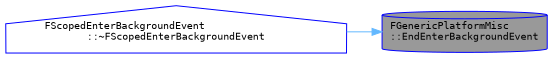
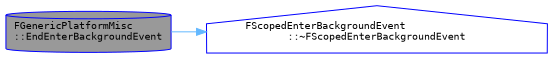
  digraph {
    rankdir=RL
    fontname="DejaVu Sans Mono"
    node [color=blue fontname="DejaVu Sans Mono" fontsize=10 style=filled]
    n1 [fillcolor=grey60 fontcolor=black height=0.2 label="FGenericPlatformMisc\l::EndEnterBackgroundEvent" shape=cylinder width=0.4]
    n2 [fillcolor=white height=0.2 label="FScopedEnterBackgroundEvent\l::~FScopedEnterBackgroundEvent" shape=house width=0.4]
-   n1 -> n2 [color=steelblue1 dir=back fontname="DejaVu Sans Mono" fontsize=10 labelfontname=Helvetica labelfontsize=10 style=solid]
+   n2 -> n1 [color=steelblue1 dir=back fontname="DejaVu Sans Mono" fontsize=10 labelfontname=Helvetica labelfontsize=10 style=solid]
  }
